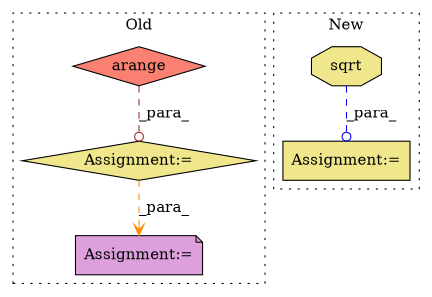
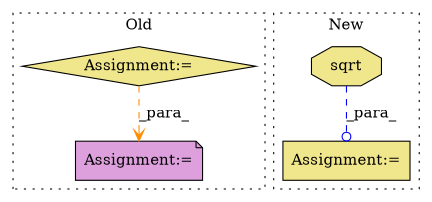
  digraph {
    node [a=7 l=1 shape=diamond style=filled fillcolor=khaki]
    edge [style=dashed arrowhead=odot]
-   n1 [a=32 l="7,1" label=arange s="14061,14078" fillcolor=salmon]
    n2 [label="Assignment:=" s=14054]
    n3 [label="Assignment:=" s=14095 shape=note fillcolor=plum]
    n4 [a=32 l="5,1" label=sqrt s="14003,14016" shape=octagon]
    n5 [label="Assignment:=" s=14206 shape=box]
    subgraph cluster_1 {
      label=Old
      style=dotted
-     n1
      n2
      n3
    }
    subgraph cluster_2 {
      label=New
      style=dotted
      n4
      n5
    }
-   n1 -> n2 [label=_para_ color=brown]
    n2 -> n3 [label=_para_ color=darkorange arrowhead=vee]
    n4 -> n5 [label=_para_ color=blue]
  }
